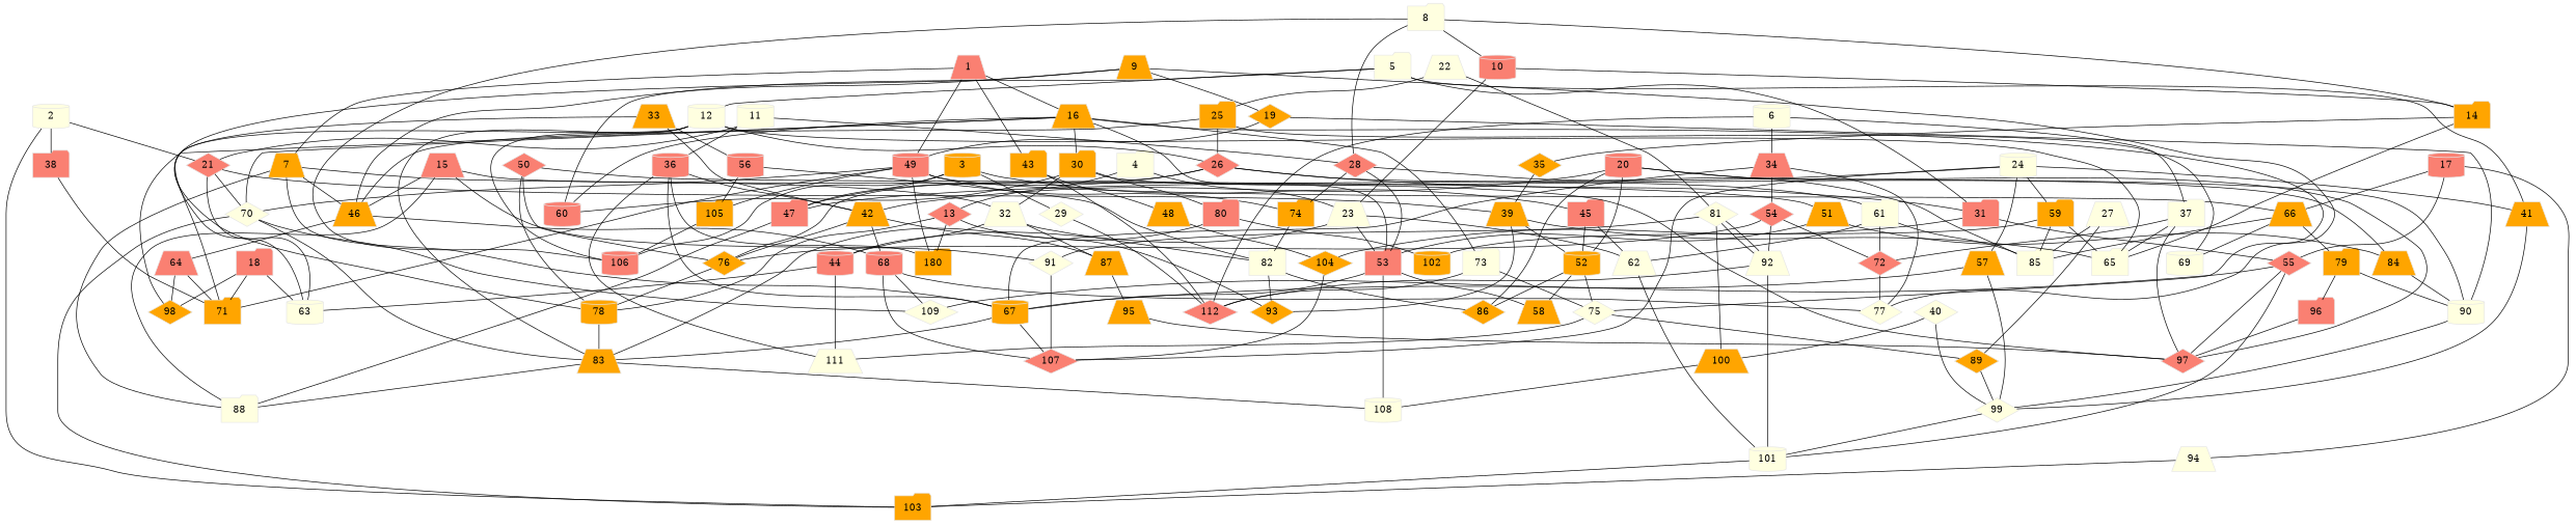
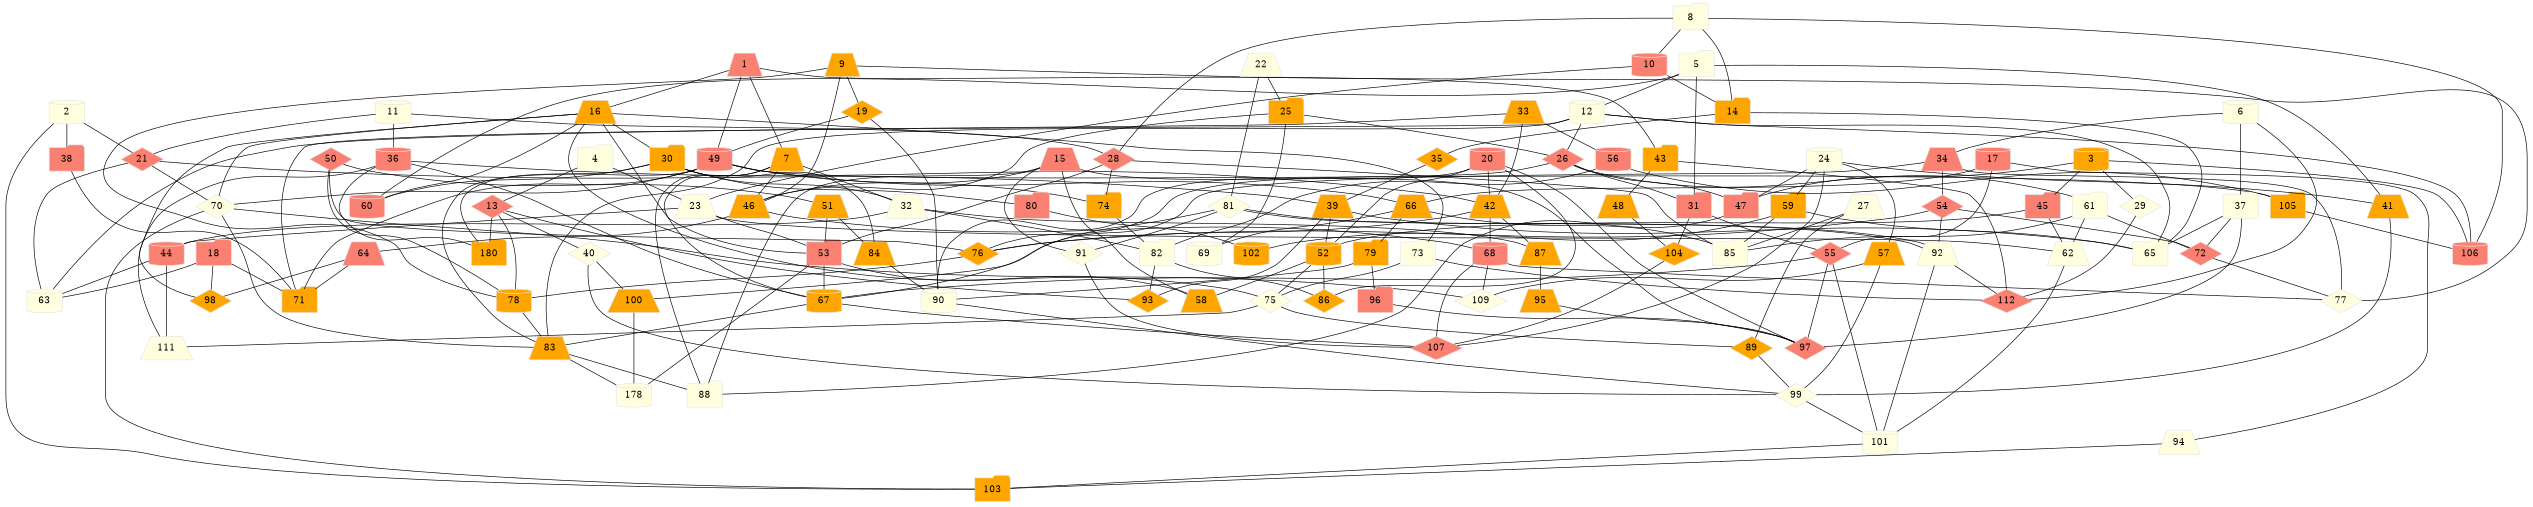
  graph {
    node [color=gray90 fillcolor=orange shape=trapezium style=filled]
    1 [fillcolor=salmon]
    7
    16
    43 [shape=folder]
    49 [fillcolor=salmon shape=cylinder]
    32 [fillcolor=lightyellow]
    46
    67 [shape=cylinder]
    88 [fillcolor=lightyellow shape=folder]
    60 [fillcolor=salmon shape=cylinder]
    30 [shape=folder]
    53 [fillcolor=salmon shape=folder]
    70 [fillcolor=lightyellow shape=diamond]
    73 [fillcolor=lightyellow shape=folder]
    75 [fillcolor=lightyellow shape=diamond]
    98 [shape=diamond]
    112 [fillcolor=salmon shape=diamond]
    48
    71 [shape=folder]
    n20 [label=180 shape=folder]
    66
    74 [shape=folder]
    105 [shape=folder]
    2 [fillcolor=lightyellow shape=cylinder]
    21 [fillcolor=salmon shape=diamond]
    38 [fillcolor=salmon shape=folder]
    103 [shape=folder]
    63 [fillcolor=lightyellow shape=cylinder]
    39
    3 [shape=cylinder]
    29 [fillcolor=lightyellow shape=diamond]
    45 [fillcolor=salmon shape=folder]
    47 [fillcolor=salmon shape=folder]
    106 [fillcolor=salmon shape=cylinder]
    52 [shape=cylinder]
    62 [fillcolor=lightyellow]
    4 [fillcolor=lightyellow shape=folder]
    13 [fillcolor=salmon shape=diamond]
    23 [fillcolor=lightyellow]
    78 [shape=cylinder]
    40 [fillcolor=lightyellow shape=diamond]
    93 [shape=diamond]
    44 [fillcolor=salmon shape=cylinder]
    5 [fillcolor=lightyellow shape=folder]
    12 [fillcolor=lightyellow shape=cylinder]
    31 [fillcolor=salmon shape=folder]
    41
    26 [fillcolor=salmon shape=diamond]
    65 [fillcolor=lightyellow shape=folder]
    83
    55 [fillcolor=salmon shape=diamond]
    104 [shape=diamond]
    99 [fillcolor=lightyellow shape=diamond]
    6 [fillcolor=lightyellow shape=cylinder]
    34 [fillcolor=salmon]
    37 [fillcolor=lightyellow shape=folder]
    77 [fillcolor=lightyellow shape=diamond]
    54 [fillcolor=salmon shape=diamond]
    97 [fillcolor=salmon shape=diamond]
    72 [fillcolor=salmon shape=diamond]
    82 [fillcolor=lightyellow shape=folder]
    87
    68 [fillcolor=salmon shape=cylinder]
    64 [fillcolor=salmon]
    107 [fillcolor=salmon shape=diamond]
    8 [fillcolor=lightyellow shape=folder]
    10 [fillcolor=salmon shape=cylinder]
    14 [shape=folder]
    28 [fillcolor=salmon shape=diamond]
    35 [shape=diamond]
    85 [fillcolor=lightyellow shape=folder]
    9
    19 [shape=diamond]
    90 [fillcolor=lightyellow shape=cylinder]
    11 [fillcolor=lightyellow shape=cylinder]
    36 [fillcolor=salmon shape=cylinder]
    42
    111 [fillcolor=lightyellow]
    61 [fillcolor=lightyellow shape=folder]
    76 [shape=diamond]
-   108 [fillcolor=lightyellow shape=cylinder]
+   108 [fillcolor=lightyellow shape=cylinder label=178]
    100
    15 [fillcolor=salmon]
    58
    91 [fillcolor=lightyellow shape=diamond]
    80 [fillcolor=salmon shape=folder]
    84
    109 [fillcolor=lightyellow shape=diamond]
    89 [shape=diamond]
    17 [fillcolor=salmon shape=cylinder]
    94 [fillcolor=lightyellow]
    101 [fillcolor=lightyellow shape=cylinder]
    69 [fillcolor=lightyellow shape=cylinder]
    79 [shape=folder]
    18 [fillcolor=salmon shape=folder]
    20 [fillcolor=salmon shape=cylinder]
    86 [shape=diamond]
    22 [fillcolor=lightyellow]
    25 [shape=folder]
    81 [fillcolor=lightyellow shape=diamond]
    92 [fillcolor=lightyellow]
    24 [fillcolor=lightyellow shape=cylinder]
    57
    59 [shape=folder]
    102 [shape=cylinder]
    27 [fillcolor=lightyellow]
    95
    33
    56 [fillcolor=salmon shape=cylinder]
    50 [fillcolor=salmon shape=diamond]
    51
    96 [fillcolor=salmon shape=folder]
    1 -- 7
    1 -- 16
    1 -- 43
    1 -- 49
    7 -- 32
    7 -- 46
    7 -- 67
    7 -- 88
    16 -- 60
    16 -- 30
    16 -- 53
    16 -- 70
    16 -- 73
    16 -- 75
    16 -- 98
    43 -- 112
    43 -- 48
    49 -- 70
    49 -- 71
    49 -- n20
    49 -- 66
    49 -- 74
    49 -- 105
    32 -- 44
    32 -- 82
    32 -- 87
    46 -- 68
    46 -- 64
    67 -- 83
    67 -- 107
    30 -- 32
    30 -- 60
    30 -- 80
    30 -- 84
    53 -- 67
    53 -- 108
    53 -- 58
    70 -- 103
    70 -- 83
    70 -- 109
    73 -- 75
    73 -- 112
    75 -- 111
    75 -- 89
    48 -- 104
    66 -- 85
    66 -- 69
    66 -- 79
    74 -- 82
    105 -- 106
    2 -- 21
    2 -- 38
    2 -- 103
    21 -- 70
    21 -- 63
    21 -- 39
    38 -- 71
    39 -- 52
    39 -- 93
    39 -- 65
    3 -- 29
    3 -- 45
    3 -- 47
    3 -- 106
    29 -- 112
    45 -- 52
    45 -- 62
    47 -- 88
    52 -- 75
    52 -- 58
    52 -- 86
    62 -- 101
    4 -- 13
    4 -- 23
    13 -- n20
    13 -- 78
+   13 -- 40
    13 -- 93
    23 -- 53
    23 -- 62
    23 -- 44
    78 -- 83
    40 -- 99
    40 -- 100
    44 -- 63
    44 -- 111
    5 -- 60
    5 -- 12
    5 -- 31
    5 -- 41
    12 -- 71
    12 -- 106
    12 -- 26
    12 -- 65
    12 -- 83
    31 -- 55
    31 -- 104
    41 -- 99
    26 -- 47
    26 -- 31
    26 -- 61
    26 -- 76
    83 -- 88
    83 -- 108
    55 -- 67
    55 -- 97
    55 -- 101
    104 -- 107
    99 -- 101
    6 -- 112
    6 -- 34
    6 -- 37
    34 -- 67
    34 -- 77
    34 -- 54
    37 -- 65
    37 -- 97
    37 -- 72
    54 -- 72
    54 -- 76
    54 -- 92
    72 -- 77
    82 -- 93
    82 -- 86
    87 -- 95
    68 -- 77
    68 -- 107
    68 -- 109
    64 -- 98
    64 -- 71
    8 -- 106
    8 -- 10
    8 -- 14
    8 -- 28
    10 -- 23
    10 -- 14
    14 -- 65
    14 -- 35
    28 -- 53
    28 -- 74
    28 -- 85
    35 -- 39
    9 -- 46
    9 -- 78
    9 -- 77
    9 -- 19
    19 -- 49
    19 -- 90
    90 -- 99
    11 -- 21
    11 -- 28
    11 -- 36
    36 -- 67
    36 -- n20
    36 -- 42
    36 -- 111
    42 -- 87
    42 -- 68
    42 -- 76
    61 -- 62
    61 -- 72
    61 -- 85
    76 -- 78
    100 -- 108
    15 -- 46
    15 -- 88
    15 -- 97
+   15 -- 58
    15 -- 91
    91 -- 107
-   80 -- 83
+   30 -- 83
    80 -- 102
    84 -- 90
    89 -- 99
    17 -- 66
    17 -- 55
    17 -- 94
    94 -- 103
    101 -- 103
    79 -- 90
    79 -- 96
    18 -- 98
    18 -- 71
    18 -- 63
    20 -- 52
    20 -- 97
    20 -- 90
    20 -- 42
    20 -- 86
    22 -- 25
    22 -- 81
    25 -- 46
    25 -- 26
    25 -- 69
    81 -- 100
    81 -- 91
    81 -- 92
    81 -- 92
    92 -- 112
    92 -- 101
    24 -- 47
    24 -- 41
    24 -- 107
    24 -- 57
    24 -- 59
    57 -- 99
    57 -- 109
    59 -- 65
    59 -- 85
    59 -- 102
    27 -- 85
    27 -- 89
    95 -- 97
    33 -- 63
    33 -- 42
    33 -- 56
    56 -- 105
    56 -- 82
    50 -- 78
    50 -- 76
    50 -- 51
    51 -- 53
    51 -- 84
    96 -- 97
  }
